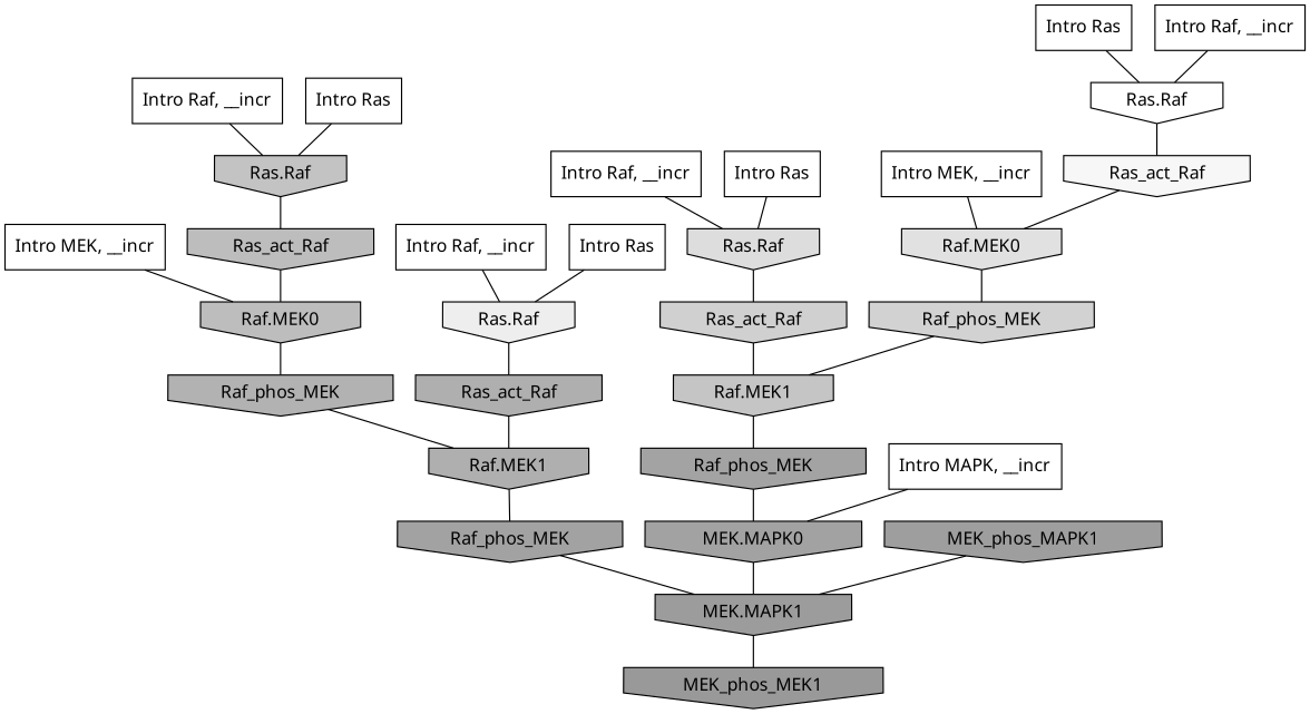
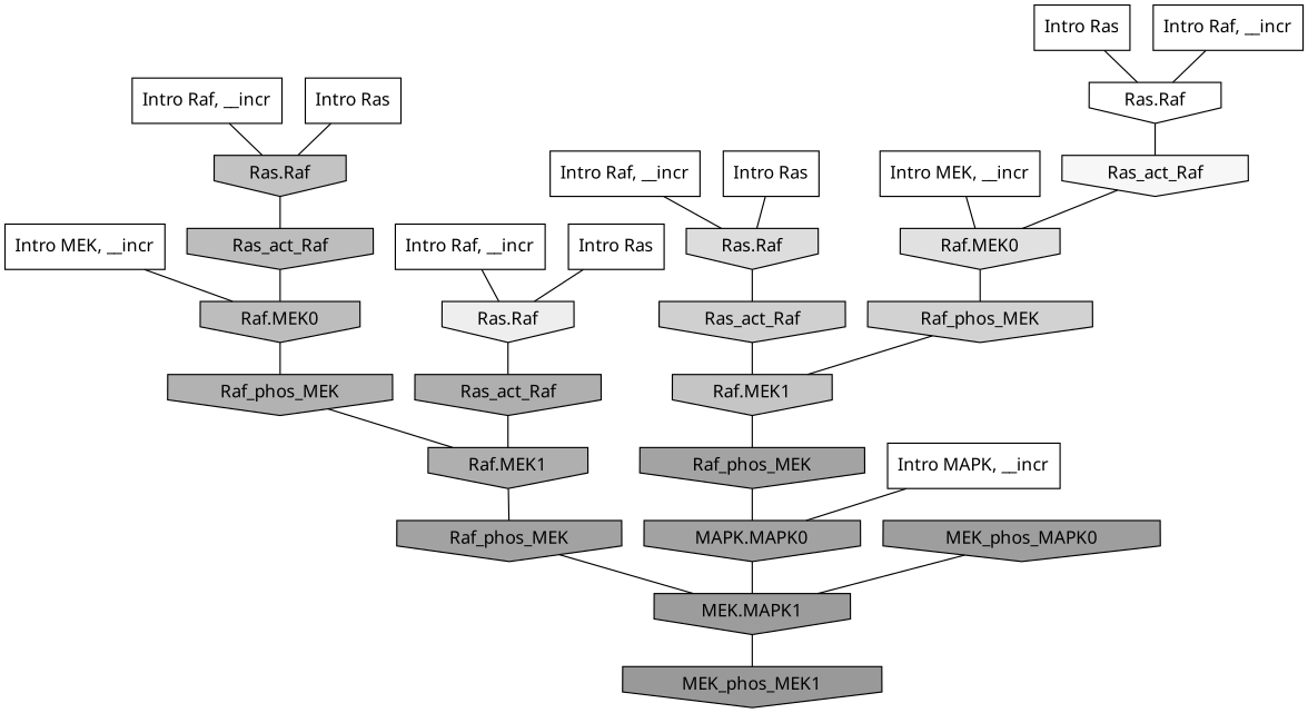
  digraph {
    rankdir=TB
    ranksep=0.30
    node [fillcolor="0.000 0.000 1.000" fontname="CMU Serif" shape=invhouse style=filled]
    edge [color="0.000 0.000 0.000" dir=none fontname="CMU Serif"]
    n1 [label="Intro Ras" shape=rectangle]
    n2 [fillcolor="0.000 0.000 0.867" label="Ras.Raf"]
    n3 [fillcolor="0.000 0.000 0.814" label=Ras_act_Raf]
    n4 [label="Intro Ras" shape=rectangle]
    n5 [fillcolor="0.000 0.000 0.764" label="Ras.Raf"]
    n6 [fillcolor="0.000 0.000 0.742" label=Ras_act_Raf]
    n7 [label="Intro Ras" shape=rectangle]
    n8 [fillcolor="0.000 0.000 0.933" label="Ras.Raf"]
    n9 [fillcolor="0.000 0.000 0.685" label=Ras_act_Raf]
    n10 [label="Intro Ras" shape=rectangle]
    n11 [label="Ras.Raf"]
    n12 [fillcolor="0.000 0.000 0.966" label=Ras_act_Raf]
    n13 [label="Intro Raf, __incr" shape=rectangle]
    n14 [label="Intro Raf, __incr" shape=rectangle]
    n15 [label="Intro Raf, __incr" shape=rectangle]
    n16 [label="Intro Raf, __incr" shape=rectangle]
    n17 [label="Intro MEK, __incr" shape=rectangle]
    n18 [fillcolor="0.000 0.000 0.881" label="Raf.MEK0"]
    n19 [fillcolor="0.000 0.000 0.822" label=Raf_phos_MEK]
    n20 [label="Intro MEK, __incr" shape=rectangle]
    n21 [fillcolor="0.000 0.000 0.742" label="Raf.MEK0"]
    n22 [fillcolor="0.000 0.000 0.698" label=Raf_phos_MEK]
    n23 [label="Intro MAPK, __incr" shape=rectangle]
-   n24 [fillcolor="0.000 0.000 0.636" label="MEK.MAPK0"]
+   n24 [fillcolor="0.000 0.000 0.636" label="MAPK.MAPK0"]
    n25 [fillcolor="0.000 0.000 0.611" label="MEK.MAPK1"]
    n26 [fillcolor="0.000 0.000 0.685" label="Raf.MEK1"]
    n27 [fillcolor="0.000 0.000 0.772" label="Raf.MEK1"]
    n28 [fillcolor="0.000 0.000 0.637" label=Raf_phos_MEK]
    n29 [fillcolor="0.000 0.000 0.635" label=Raf_phos_MEK]
-   n30 [fillcolor="0.000 0.000 0.618" label=MEK_phos_MAPK1]
+   n30 [fillcolor="0.000 0.000 0.618" label=MEK_phos_MAPK0]
    n31 [fillcolor="0.000 0.000 0.600" label=MEK_phos_MEK1]
    n1 -> n2
    n2 -> n3
    n3 -> n27
    n4 -> n5
    n5 -> n6
    n6 -> n21
    n7 -> n8
    n8 -> n9
    n9 -> n26
    n10 -> n11
    n11 -> n12
    n12 -> n18
    n13 -> n5
    n14 -> n8
    n15 -> n11
    n16 -> n2
    n17 -> n18
    n18 -> n19
    n19 -> n27
    n20 -> n21
    n21 -> n22
    n22 -> n26
    n23 -> n24
    n24 -> n25
    n25 -> n31
    n26 -> n29
    n27 -> n28
    n28 -> n24
    n29 -> n25
    n30 -> n25
  }
